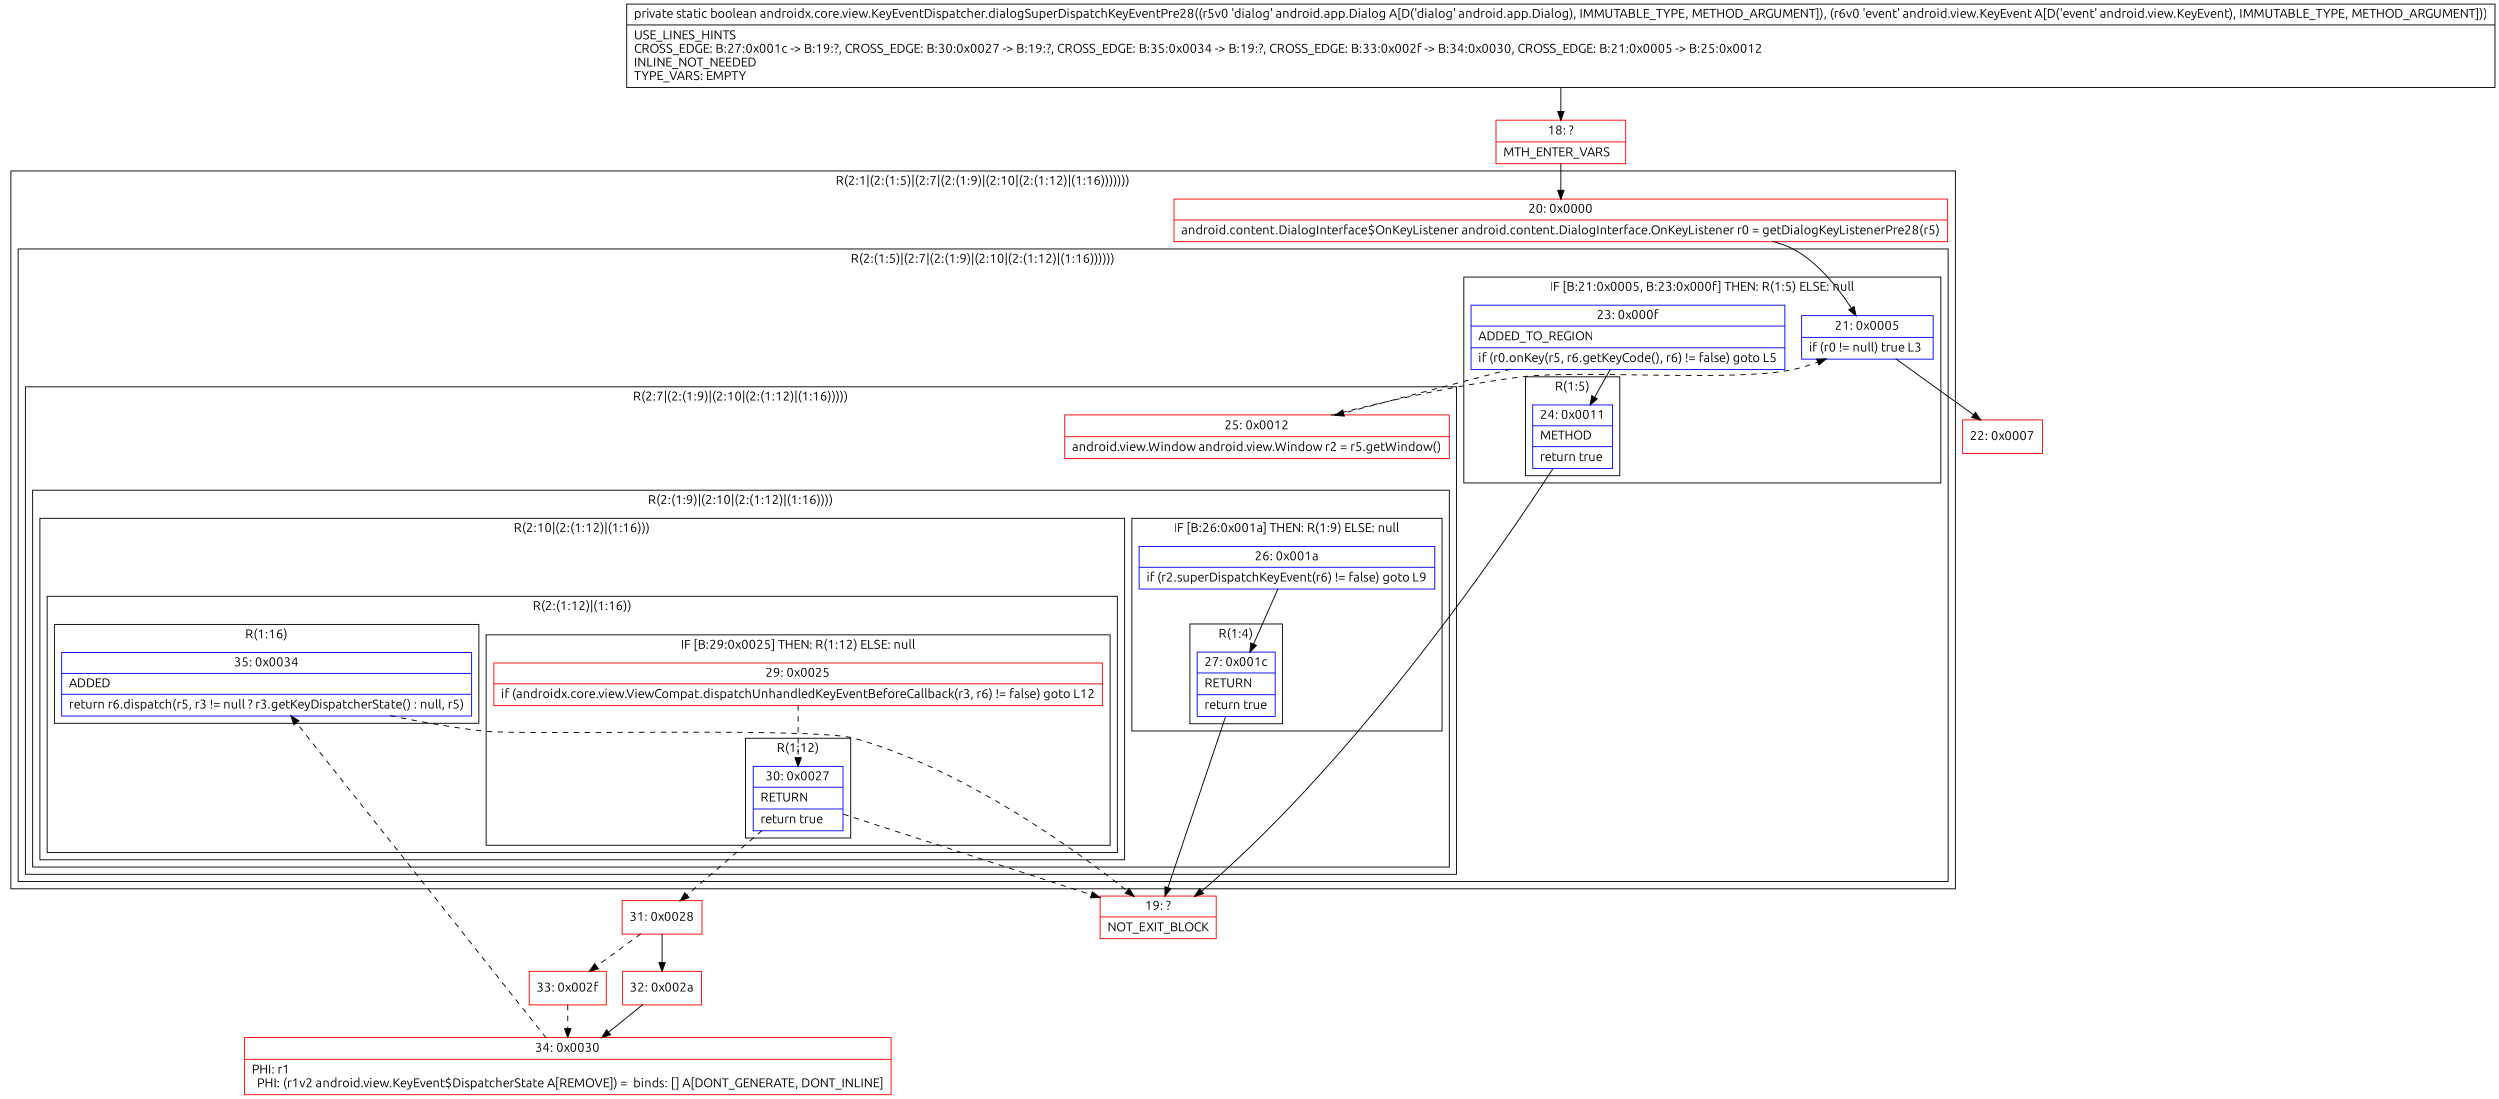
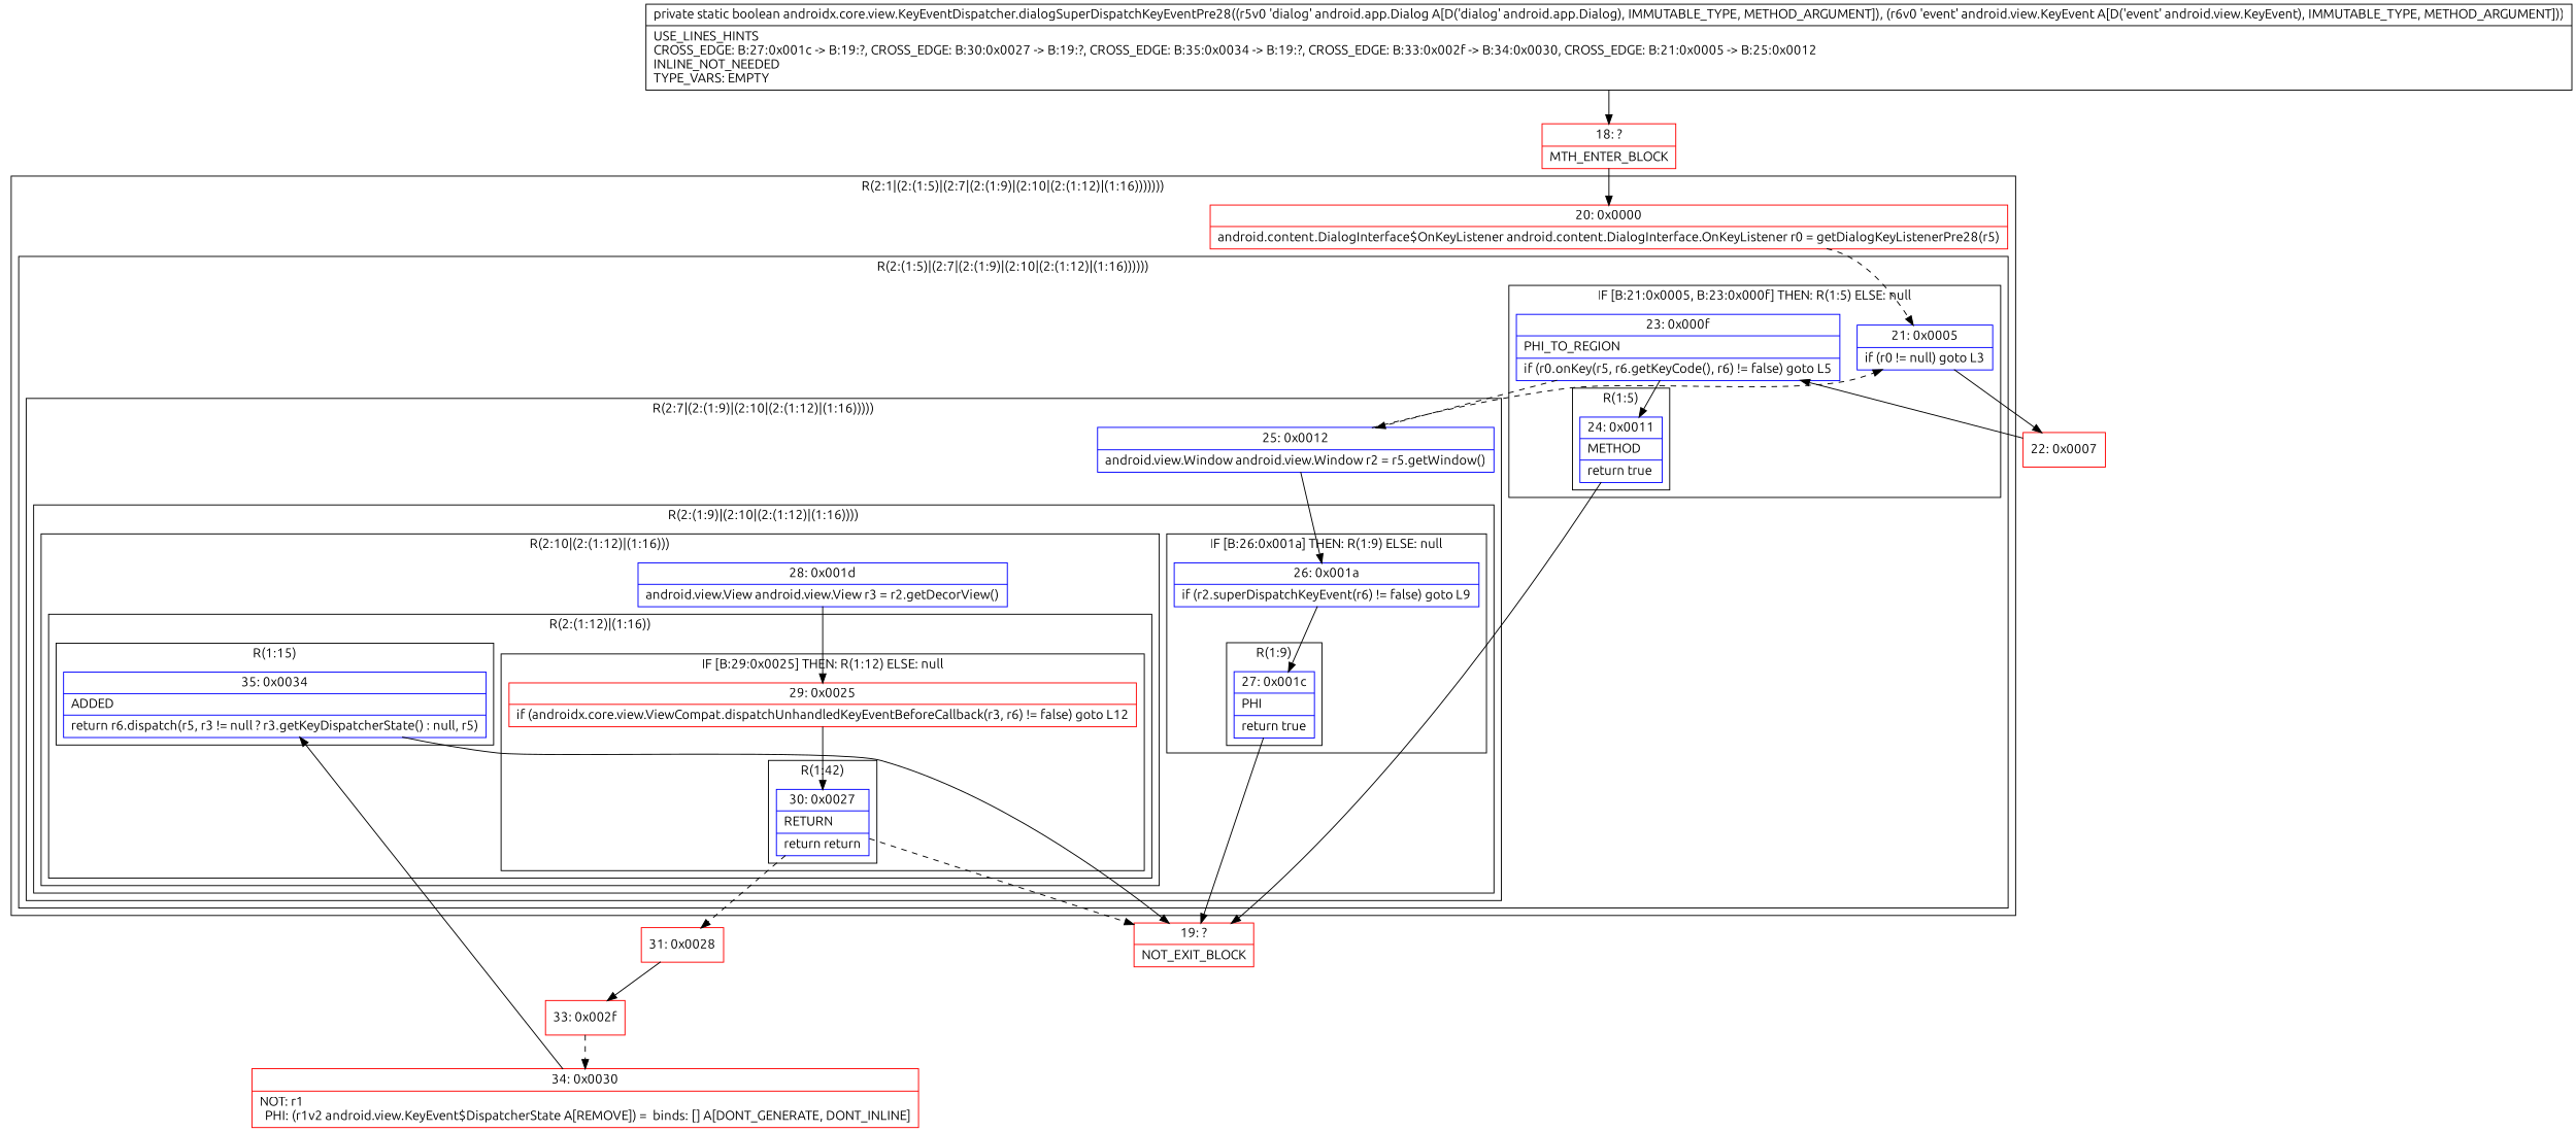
  digraph {
    fontname=Ubuntu
    node [color=blue fontname=Ubuntu shape=record]
    edge [fontname=Ubuntu]
    n1 [label="{24\:\ 0x0011|METHOD\l|return true\l}"]
-   n2 [label="{21\:\ 0x0005|if (r0 != null) true L3\l}"]
-   n3 [label="{23\:\ 0x000f|ADDED_TO_REGION\l|if (r0.onKey(r5, r6.getKeyCode(), r6) != false) goto L5\l}"]
-   n4 [label="{27\:\ 0x001c|RETURN\l|return true\l}"]
+   n2 [label="{21\:\ 0x0005|if (r0 != null) goto L3\l}"]
+   n3 [label="{23\:\ 0x000f|PHI_TO_REGION\l|if (r0.onKey(r5, r6.getKeyCode(), r6) != false) goto L5\l}"]
+   n4 [label="{27\:\ 0x001c|PHI\l|return true\l}"]
    n5 [label="{26\:\ 0x001a|if (r2.superDispatchKeyEvent(r6) != false) goto L9\l}"]
-   n6 [label="{30\:\ 0x0027|RETURN\l|return true\l}"]
+   n6 [label="{30\:\ 0x0027|RETURN\l|return return\l}"]
    n7 [color=red label="{29\:\ 0x0025|if (androidx.core.view.ViewCompat.dispatchUnhandledKeyEventBeforeCallback(r3, r6) != false) goto L12\l}"]
    n8 [label="{35\:\ 0x0034|ADDED\l|return r6.dispatch(r5, r3 != null ? r3.getKeyDispatcherState() : null, r5)\l}"]
-   n10 [color=red label="{25\:\ 0x0012|android.view.Window android.view.Window r2 = r5.getWindow()\l}"]
+   n9 [label="{28\:\ 0x001d|android.view.View android.view.View r3 = r2.getDecorView()\l}"]
+   n10 [label="{25\:\ 0x0012|android.view.Window android.view.Window r2 = r5.getWindow()\l}"]
    n11 [color=red label="{20\:\ 0x0000|android.content.DialogInterface$OnKeyListener android.content.DialogInterface.OnKeyListener r0 = getDialogKeyListenerPre28(r5)\l}"]
    n12 [color=red label="{19\:\ ?|NOT_EXIT_BLOCK\l}"]
    n13 [color=red label="{22\:\ 0x0007}"]
    n14 [color=red label="{31\:\ 0x0028}"]
-   n15 [color=red label="{32\:\ 0x002a}"]
    n16 [color=red label="{33\:\ 0x002f}"]
-   n17 [color=red label="{18\:\ ?|MTH_ENTER_VARS\l}"]
-   n18 [color=red label="{34\:\ 0x0030|PHI: r1 \l  PHI: (r1v2 android.view.KeyEvent$DispatcherState A[REMOVE]) =  binds: [] A[DONT_GENERATE, DONT_INLINE]\l}"]
+   n17 [color=red label="{18\:\ ?|MTH_ENTER_BLOCK\l}"]
+   n18 [color=red label="{34\:\ 0x0030|NOT: r1 \l  PHI: (r1v2 android.view.KeyEvent$DispatcherState A[REMOVE]) =  binds: [] A[DONT_GENERATE, DONT_INLINE]\l}"]
    n19 [label="{private static boolean androidx.core.view.KeyEventDispatcher.dialogSuperDispatchKeyEventPre28((r5v0 'dialog' android.app.Dialog A[D('dialog' android.app.Dialog), IMMUTABLE_TYPE, METHOD_ARGUMENT]), (r6v0 'event' android.view.KeyEvent A[D('event' android.view.KeyEvent), IMMUTABLE_TYPE, METHOD_ARGUMENT]))  | USE_LINES_HINTS\lCROSS_EDGE: B:27:0x001c \-\> B:19:?, CROSS_EDGE: B:30:0x0027 \-\> B:19:?, CROSS_EDGE: B:35:0x0034 \-\> B:19:?, CROSS_EDGE: B:33:0x002f \-\> B:34:0x0030, CROSS_EDGE: B:21:0x0005 \-\> B:25:0x0012\lINLINE_NOT_NEEDED\lTYPE_VARS: EMPTY\l}" color=""]
    subgraph cluster_1 {
      label="R(2:1|(2:(1:5)|(2:7|(2:(1:9)|(2:10|(2:(1:12)|(1:16)))))))"
      n11
      subgraph cluster_2 {
        label="R(2:(1:5)|(2:7|(2:(1:9)|(2:10|(2:(1:12)|(1:16))))))"
        subgraph cluster_3 {
          label="IF [B:21:0x0005, B:23:0x000f] THEN: R(1:5) ELSE: null"
          n2
          n3
          subgraph cluster_4 {
            label="R(1:5)"
            n1
          }
        }
        subgraph cluster_5 {
          label="R(2:7|(2:(1:9)|(2:10|(2:(1:12)|(1:16)))))"
          n10
          subgraph cluster_6 {
            label="R(2:(1:9)|(2:10|(2:(1:12)|(1:16))))"
            subgraph cluster_7 {
              label="IF [B:26:0x001a] THEN: R(1:9) ELSE: null"
              n5
              subgraph cluster_8 {
-               label="R(1:4)"
+               label="R(1:9)"
                n4
              }
            }
            subgraph cluster_9 {
              label="R(2:10|(2:(1:12)|(1:16)))"
+             n9
              subgraph cluster_10 {
                label="R(2:(1:12)|(1:16))"
                subgraph cluster_11 {
                  label="IF [B:29:0x0025] THEN: R(1:12) ELSE: null"
                  n7
                  subgraph cluster_12 {
-                   label="R(1:12)"
+                   label="R(1:42)"
                    n6
                  }
                }
                subgraph cluster_13 {
-                 label="R(1:16)"
+                 label="R(1:15)"
                  n8
                }
              }
            }
          }
        }
      }
    }
    n1 -> n12
    n2 -> n13
    n3 -> n1
    n3 -> n10 [style=dashed]
    n4 -> n12
    n5 -> n4
    n6 -> n12 [style=dashed]
    n6 -> n14 [style=dashed]
-   n7 -> n6 [style=dashed]
-   n8 -> n12 [style=dashed]
+   n7 -> n6
+   n8 -> n12
+   n9 -> n7
    n10 -> n2 [style=dashed]
-   n11 -> n2
-   n14 -> n15
-   n14 -> n16 [style=dashed]
-   n15 -> n18
+   n10 -> n5
+   n11 -> n2 [style=dashed]
+   n13 -> n3
+   n14 -> n16
    n16 -> n18 [style=dashed]
    n17 -> n11
-   n18 -> n8 [style=dashed]
+   n18 -> n8
    n19 -> n17
  }
